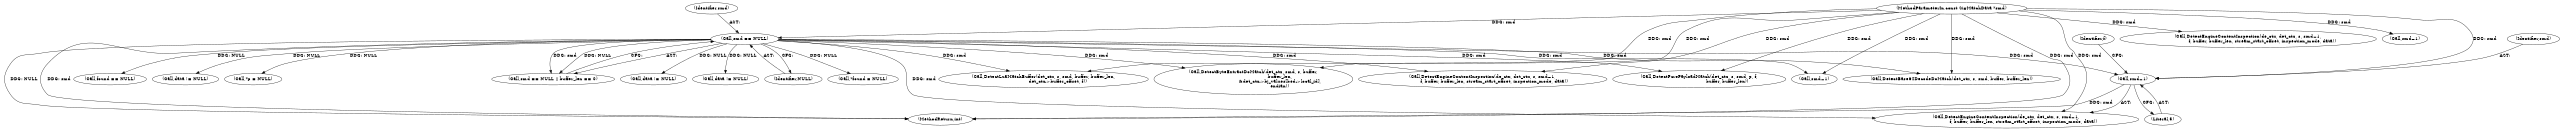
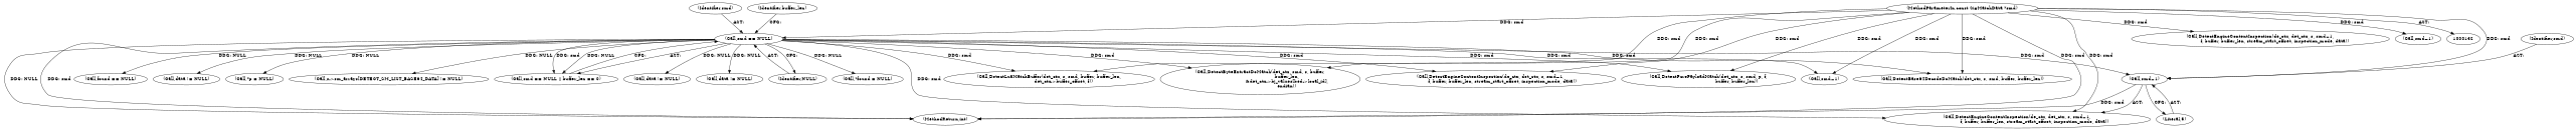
  digraph {
    n1 [label="(Call,smd+1)"]
    n2 [label="(Literal,5)"]
    n3 [label="(Call,DetectEngineContentInspection(de_ctx, det_ctx, s, smd+1,\n                        f, buffer, buffer_len, stream_start_offset, inspection_mode, data))"]
    n4 [label="(MethodReturn,int)"]
    n5 [label="(Call,smd == NULL)"]
    n6 [label="(Call,found == NULL)"]
    n7 [label="(Call,DetectPcrePayloadMatch(det_ctx, s, smd, p, f,\n                                       buffer, buffer_len))"]
    n8 [label="(Call,data != NULL)"]
    n9 [label="(Call,DetectLuaMatchBuffer(det_ctx, s, smd, buffer, buffer_len,\n                    det_ctx->buffer_offset, f))"]
    n10 [label="(Call,DetectByteExtractDoMatch(det_ctx, smd, s, buffer,\n                                     buffer_len,\n                                     &det_ctx->bj_values[bed->local_id],\n                                     endian))"]
    n11 [label="(Call,*p = NULL)"]
+   n12 [label="(Call,s->sm_arrays[DETECT_SM_LIST_BASE64_DATA] != NULL)"]
    n13 [label="(Call,smd == NULL || buffer_len == 0)"]
    n14 [label="(Call,DetectEngineContentInspection(de_ctx, det_ctx, s, smd+1,\n                f, buffer, buffer_len, stream_start_offset, inspection_mode, data))"]
    n15 [label="(Call,data != NULL)"]
    n16 [label="(Call,data != NULL)"]
    n17 [label="(Identifier,NULL)"]
    n18 [label="(Call,smd+1)"]
    n19 [label="(Call,*found = NULL)"]
    n20 [label="(Call,DetectBase64DecodeDoMatch(det_ctx, s, smd, buffer, buffer_len))"]
    n21 [label="(MethodParameterIn,const SigMatchData *smd)"]
    n22 [label="(Call,DetectEngineContentInspection(de_ctx, det_ctx, s, smd+1,\n                    f, buffer, buffer_len, stream_start_offset, inspection_mode, data))"]
    n23 [label="(Call,smd+1)"]
+   1000132
    n25 [label="(Identifier,smd)"]
+   n26 [label="(Identifier,buffer_len)"]
    n27 [label="(Identifier,smd)"]
-   n28 [label="(Identifier,f)"]
    n1 -> n2 [label="CFG: "]
    n1 -> n3 [label="AST: "]
    n1 -> n4 [label="DDG: smd"]
    n2 -> n1 [label="AST: "]
    n5 -> n1 [label="DDG: smd"]
    n5 -> n3 [label="DDG: smd"]
    n5 -> n4 [label="DDG: NULL"]
    n5 -> n4 [label="DDG: smd"]
    n5 -> n6 [label="DDG: NULL"]
    n5 -> n7 [label="DDG: smd"]
    n5 -> n8 [label="DDG: NULL"]
    n5 -> n9 [label="DDG: smd"]
    n5 -> n10 [label="DDG: smd"]
    n5 -> n11 [label="DDG: NULL"]
+   n5 -> n12 [label="DDG: NULL"]
    n5 -> n13 [label="AST: "]
    n5 -> n13 [label="DDG: smd"]
    n5 -> n13 [label="DDG: NULL"]
    n5 -> n14 [label="DDG: smd"]
    n5 -> n15 [label="DDG: NULL"]
    n5 -> n16 [label="DDG: NULL"]
    n5 -> n17 [label="CFG: "]
    n5 -> n18 [label="DDG: smd"]
    n5 -> n19 [label="DDG: NULL"]
    n5 -> n20 [label="DDG: smd"]
    n13 -> n5 [label="CFG: "]
    n17 -> n5 [label="AST: "]
    n21 -> n1 [label="DDG: smd"]
    n21 -> n3 [label="DDG: smd"]
    n21 -> n4 [label="DDG: smd"]
    n21 -> n5 [label="DDG: smd"]
    n21 -> n7 [label="DDG: smd"]
    n21 -> n9 [label="DDG: smd"]
    n21 -> n10 [label="DDG: smd"]
    n21 -> n14 [label="DDG: smd"]
    n21 -> n18 [label="DDG: smd"]
    n21 -> n20 [label="DDG: smd"]
    n21 -> n22 [label="DDG: smd"]
    n21 -> n23 [label="DDG: smd"]
+   n21 -> 1000132 [label="AST: "]
    n25 -> n5 [label="AST: "]
+   n26 -> n5 [label="CFG: "]
    n27 -> n1 [label="AST: "]
-   n28 -> n1 [label="CFG: "]
  }
